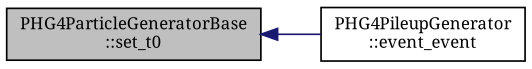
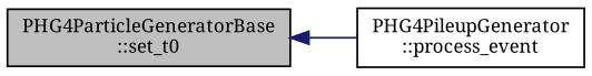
  digraph {
    rankdir=LR
    fontname="Noto Serif"
    node [color=black fontname="Noto Serif" fontsize=10 shape=record]
    n1 [fillcolor=grey75 fontcolor=black height=0.2 label="PHG4ParticleGeneratorBase\l::set_t0" style=filled width=0.4]
-   n2 [height=0.2 label="PHG4PileupGenerator\l::event_event" width=0.4]
+   n2 [height=0.2 label="PHG4PileupGenerator\l::process_event" width=0.4]
    n1 -> n2 [color=midnightblue dir=back fontname="Noto Serif" fontsize=10 labelfontname=FreeSans labelfontsize=10 style=solid]
  }
